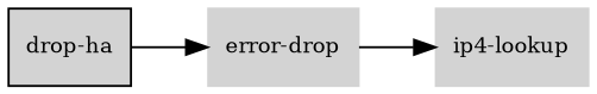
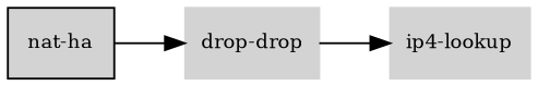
  digraph {
    rankdir=LR
    node [color=lightgray fillcolor=lightgray fontcolor=black fontsize=10 shape=box style=filled]
    edge [fontsize=8]
-   "nat-ha" [color=black label="drop-ha"]
-   "error-drop"
+   "nat-ha" [color=black]
+   "error-drop" [label="drop-drop"]
    "ip4-lookup"
    "nat-ha" -> "error-drop"
    "error-drop" -> "ip4-lookup"
  }
